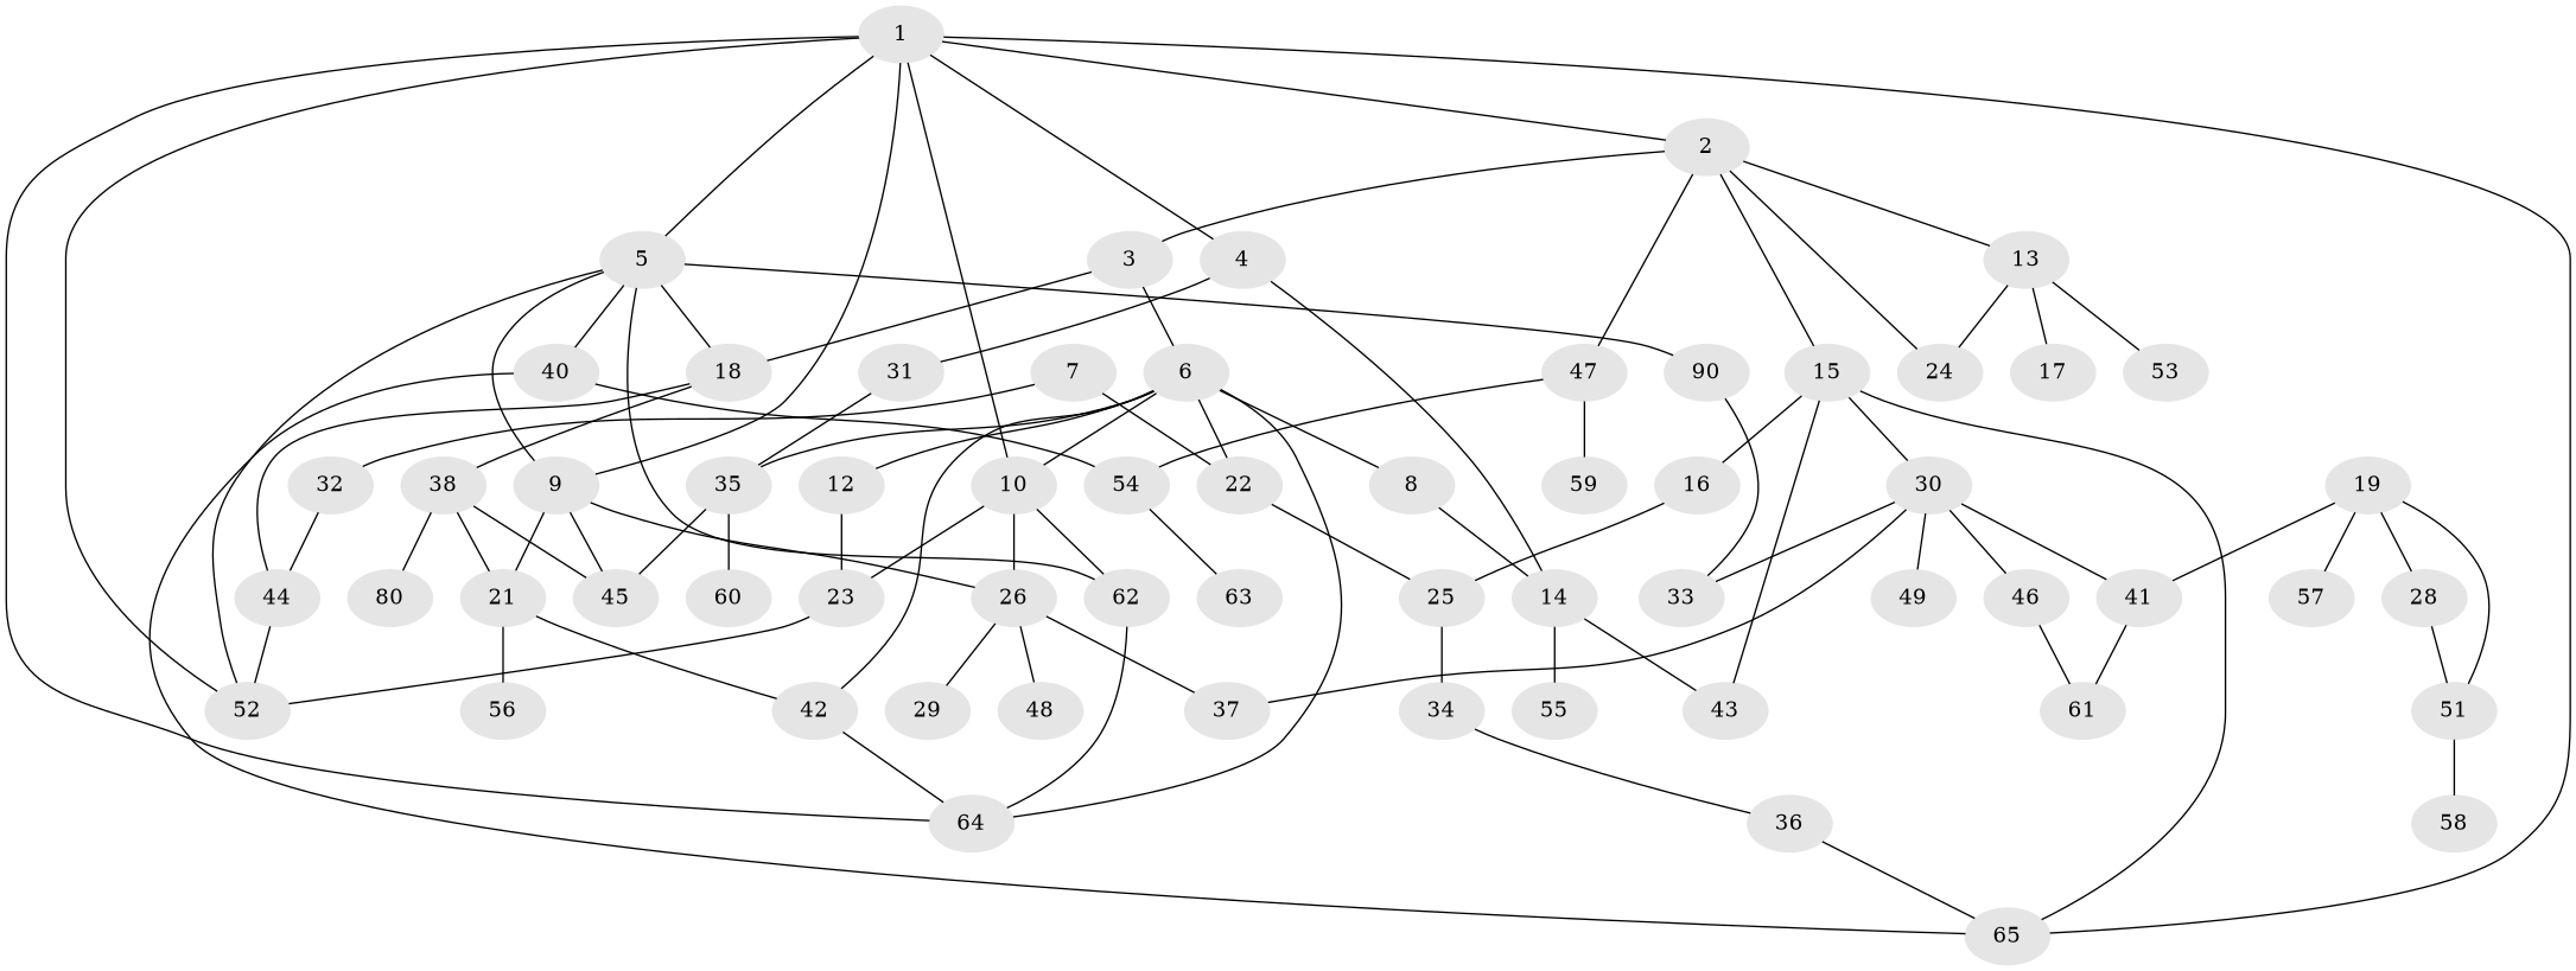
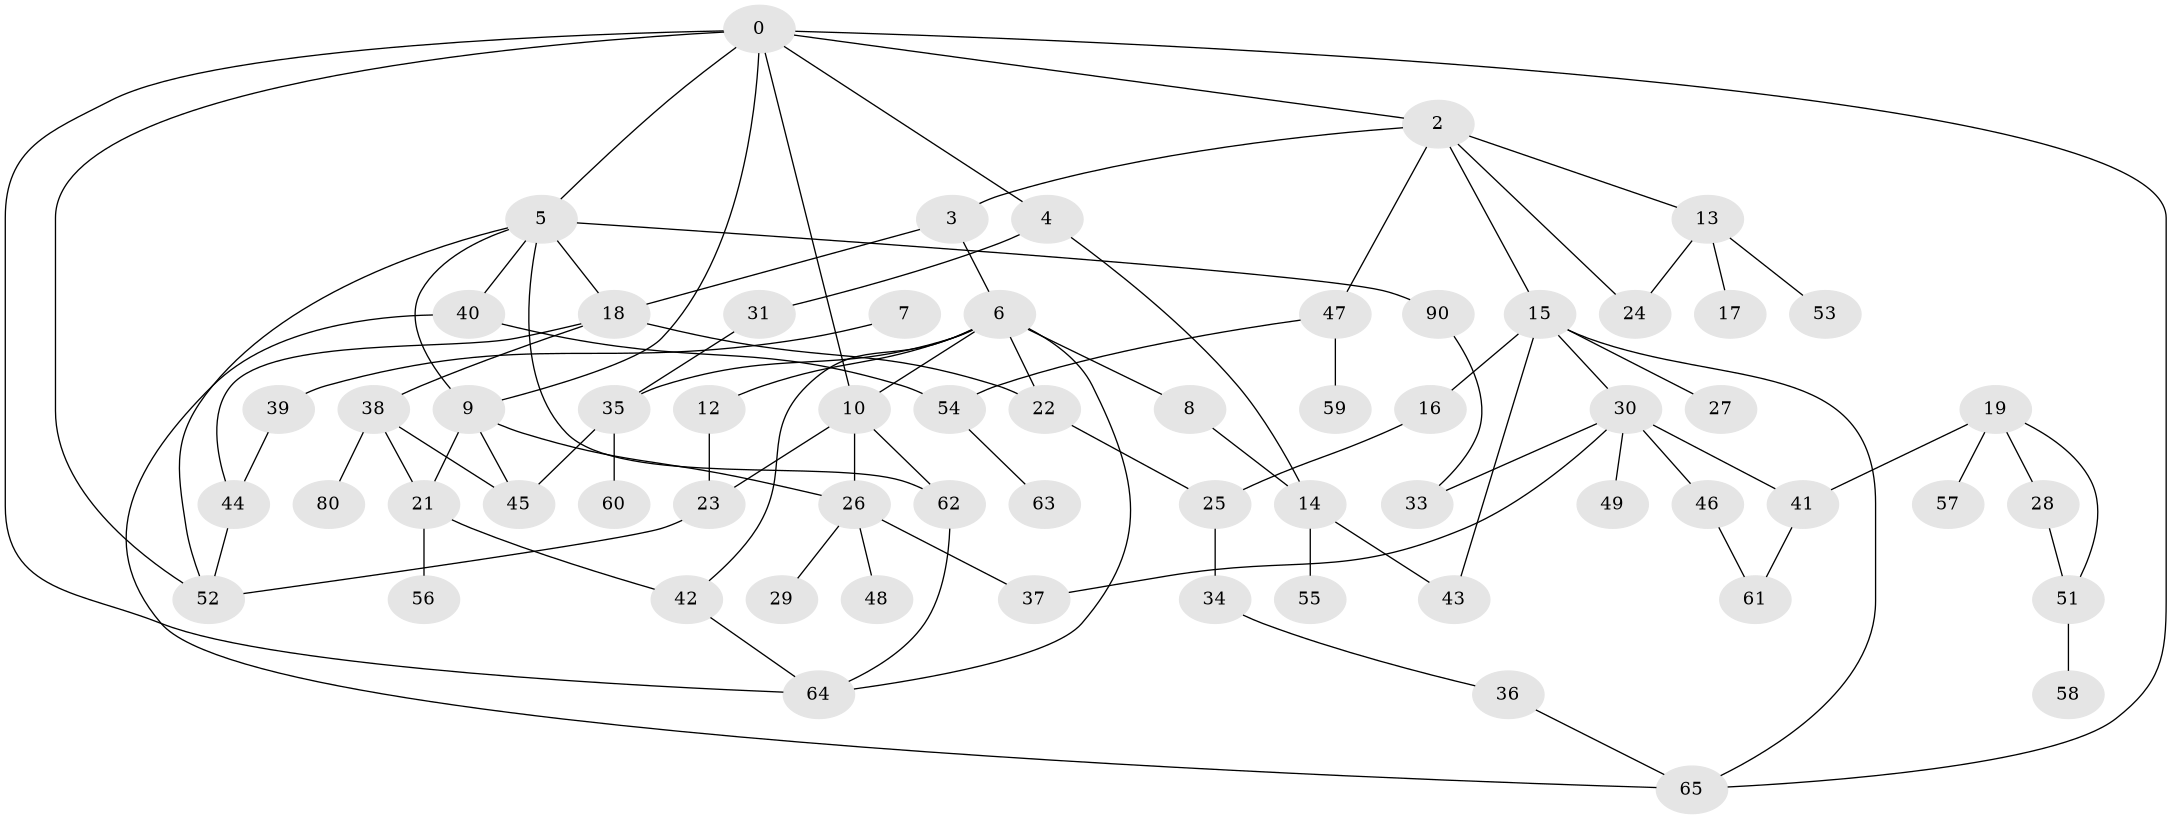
  graph {
    node [color=gray90 style=filled]
-   1
+   1 [label=0]
    2
    4
    5
    9
    10
    52
    64
    65
    3
    13
    15
    24
    47
    14
    31
    18
    n18 [label=90]
    40
    62
    21
    26
    45
    23
    19
    28
    41
    57
    6
    17
    53
    43
    16
+   27
    30
    54
    59
    8
    12
    22
    42
    35
    38
    44
    55
    33
    7
-   39 [label=32]
+   39
    25
    56
    29
    37
    48
    46
    49
    34
    n57 [label=80]
    51
    61
    36
    58
    60
    63
    1 -- 2
    1 -- 4
    1 -- 5
    1 -- 9
    1 -- 10
    1 -- 52
    1 -- 64
    1 -- 65
    2 -- 3
    2 -- 13
    2 -- 15
    2 -- 24
    2 -- 47
    4 -- 14
    4 -- 31
    5 -- 9
    5 -- 52
    5 -- 18
    5 -- n18
    5 -- 40
    5 -- 62
    9 -- 21
    9 -- 26
    9 -- 45
    10 -- 62
    10 -- 26
    10 -- 23
    3 -- 18
    3 -- 6
    13 -- 24
    13 -- 17
    13 -- 53
    15 -- 65
    15 -- 43
    15 -- 16
+   15 -- 27
    15 -- 30
    47 -- 54
    47 -- 59
    14 -- 43
    14 -- 55
    31 -- 35
    18 -- 38
    18 -- 44
    n18 -- 33
    40 -- 65
    40 -- 54
    62 -- 64
    21 -- 42
    21 -- 56
    26 -- 29
    26 -- 37
    26 -- 48
    23 -- 52
    19 -- 28
    19 -- 41
    19 -- 57
    28 -- 51
    41 -- 61
    6 -- 10
    6 -- 64
    6 -- 8
    6 -- 12
    6 -- 22
    6 -- 42
    6 -- 35
    16 -- 25
    30 -- 41
    30 -- 33
    30 -- 37
    30 -- 46
    30 -- 49
    54 -- 63
    8 -- 14
    12 -- 23
    22 -- 25
    42 -- 64
    35 -- 45
    35 -- 60
    38 -- 21
    38 -- 45
    38 -- n57
    44 -- 52
-   7 -- 22
+   18 -- 22
    7 -- 39
    39 -- 44
    25 -- 34
    46 -- 61
    34 -- 36
    51 -- 19
    51 -- 58
    36 -- 65
  }
